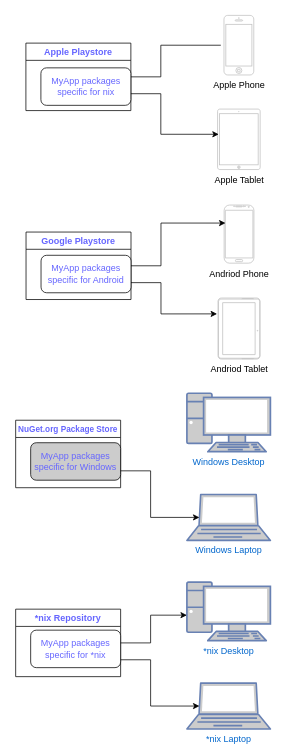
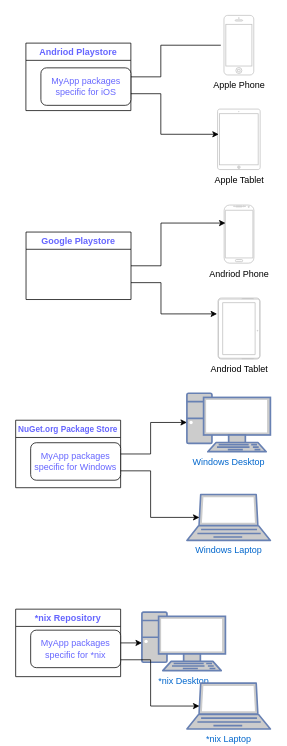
  <mxCell id="0" />
  <mxCell id="1" parent="0" />
  <mxCell id="2" style="edgeStyle=orthogonalEdgeStyle;rounded=0;orthogonalLoop=1;jettySize=auto;html=1;exitX=1;exitY=0.5;exitDx=0;exitDy=0;entryX=0.045;entryY=0.31;entryDx=0;entryDy=0;entryPerimeter=0;fontColor=#6666FF;" edge="1" parent="1"><mxGeometry relative="1" as="geometry"><Array as="points"><mxPoint x="265" y="657" /><mxPoint x="265" y="600" /></Array></mxGeometry></mxCell>
  <mxCell id="3" value="" style="group" vertex="1" connectable="0" parent="1"><mxGeometry x="33.645" y="20" width="312.461" height="205.637" as="geometry" /></mxCell>
  <mxCell id="4" value="Apple Phone" style="html=1;verticalLabelPosition=bottom;labelBackgroundColor=#ffffff;verticalAlign=top;shadow=0;dashed=0;strokeWidth=1;shape=mxgraph.ios7.misc.iphone;strokeColor=#c0c0c0;aspect=fixed;" parent="3" vertex="1"><mxGeometry x="264.196" width="39.748" height="79.496" as="geometry" /></mxCell>
  <mxCell id="5" value="Apple Tablet" style="html=1;verticalLabelPosition=bottom;labelBackgroundColor=#ffffff;verticalAlign=top;shadow=0;dashed=0;strokeWidth=1;shape=mxgraph.ios7.misc.ipad10inch;strokeColor=#c0c0c0;aspect=fixed;" parent="3" vertex="1"><mxGeometry x="255.678" y="125" width="56.783" height="80.637" as="geometry" /></mxCell>
  <mxCell id="6" style="edgeStyle=orthogonalEdgeStyle;rounded=0;orthogonalLoop=1;jettySize=auto;html=1;exitX=1;exitY=0.5;exitDx=0;exitDy=0;entryX=-0.106;entryY=0.501;entryDx=0;entryDy=0;entryPerimeter=0;fontColor=#6666FF;endArrow=none;" edge="1" parent="3" source="7" target="4"><mxGeometry relative="1" as="geometry"><Array as="points"><mxPoint x="180" y="82" /><mxPoint x="180" y="40" /></Array></mxGeometry></mxCell>
- <mxCell id="7" value="Apple Playstore" style="swimlane;fontColor=#6666FF;strokeWidth=1;" vertex="1" parent="3"><mxGeometry y="37" width="140" height="90" as="geometry" /></mxCell>
- <mxCell id="8" value="MyApp packages specific for nix" style="rounded=1;whiteSpace=wrap;html=1;fontColor=#6666FF;strokeWidth=1;" vertex="1" parent="7"><mxGeometry x="20" y="33" width="120" height="50" as="geometry" /></mxCell>
+ <mxCell id="7" value="Andriod Playstore" style="swimlane;fontColor=#6666FF;strokeWidth=1;" vertex="1" parent="3"><mxGeometry y="37" width="140" height="90" as="geometry" /></mxCell>
+ <mxCell id="8" value="MyApp packages specific for iOS" style="rounded=1;whiteSpace=wrap;html=1;fontColor=#6666FF;strokeWidth=1;" vertex="1" parent="7"><mxGeometry x="20" y="33" width="120" height="50" as="geometry" /></mxCell>
  <mxCell id="9" style="edgeStyle=orthogonalEdgeStyle;rounded=0;orthogonalLoop=1;jettySize=auto;html=1;exitX=1;exitY=0.75;exitDx=0;exitDy=0;entryX=0.027;entryY=0.417;entryDx=0;entryDy=0;entryPerimeter=0;fontColor=#6666FF;" edge="1" parent="3" source="7" target="5"><mxGeometry relative="1" as="geometry"><mxPoint x="150" y="92" as="sourcePoint" /><mxPoint x="269.983" y="49.827" as="targetPoint" /><Array as="points"><mxPoint x="180" y="105" /><mxPoint x="180" y="159" /></Array></mxGeometry></mxCell>
  <mxCell id="10" value="" style="group" vertex="1" connectable="0" parent="1"><mxGeometry x="20" y="776" width="339.752" height="195.86" as="geometry" /></mxCell>
- <mxCell id="11" value="*nix&amp;nbsp;Desktop" style="fontColor=#0066CC;verticalAlign=top;verticalLabelPosition=bottom;labelPosition=center;align=center;html=1;outlineConnect=0;fillColor=#CCCCCC;strokeColor=#6881B3;gradientColor=none;gradientDirection=north;strokeWidth=2;shape=mxgraph.networks.pc;container=0;" parent="10" vertex="1"><mxGeometry x="228.388" width="111.364" height="77.955" as="geometry" /></mxCell>
+ <mxCell id="11" value="*nix&amp;nbsp;Desktop" style="fontColor=#0066CC;verticalAlign=top;verticalLabelPosition=bottom;labelPosition=center;align=center;html=1;outlineConnect=0;fillColor=#CCCCCC;strokeColor=#6881B3;gradientColor=none;gradientDirection=north;strokeWidth=2;shape=mxgraph.networks.pc;container=0;" parent="10" vertex="1"><mxGeometry x="168.388" y="40" width="111.364" height="77.955" as="geometry" /></mxCell>
  <mxCell id="12" value="*nix Laptop" style="fontColor=#0066CC;verticalAlign=top;verticalLabelPosition=bottom;labelPosition=center;align=center;html=1;outlineConnect=0;fillColor=#CCCCCC;strokeColor=#6881B3;gradientColor=none;gradientDirection=north;strokeWidth=2;shape=mxgraph.networks.laptop;container=0;" parent="10" vertex="1"><mxGeometry x="228.388" y="134.61" width="111.364" height="61.25" as="geometry" /></mxCell>
  <mxCell id="13" value="*nix Repository" style="swimlane;fontColor=#6666FF;strokeWidth=1;" vertex="1" parent="10"><mxGeometry y="36" width="140" height="90" as="geometry" /></mxCell>
  <mxCell id="14" value="MyApp packages specific for *nix" style="rounded=1;whiteSpace=wrap;html=1;fontColor=#6666FF;strokeWidth=1;" vertex="1" parent="13"><mxGeometry x="20" y="28" width="120" height="50" as="geometry" /></mxCell>
  <mxCell id="15" style="edgeStyle=orthogonalEdgeStyle;rounded=0;orthogonalLoop=1;jettySize=auto;html=1;fontColor=#6666FF;exitX=1;exitY=0.5;exitDx=0;exitDy=0;" edge="1" parent="10" source="13" target="11"><mxGeometry x="200" y="-211.98" as="geometry"><mxPoint x="150" y="82" as="sourcePoint" /><mxPoint x="238.388" y="43.998" as="targetPoint" /><Array as="points"><mxPoint x="180" y="81" /><mxPoint x="180" y="44" /></Array></mxGeometry></mxCell>
  <mxCell id="16" style="edgeStyle=orthogonalEdgeStyle;rounded=0;orthogonalLoop=1;jettySize=auto;html=1;fontColor=#6666FF;exitX=1;exitY=0.75;exitDx=0;exitDy=0;entryX=0.15;entryY=0.5;entryDx=0;entryDy=0;entryPerimeter=0;" edge="1" parent="10" source="13" target="12"><mxGeometry x="200" y="-206.5" as="geometry"><mxPoint x="150" y="104" as="sourcePoint" /><mxPoint x="230" y="166" as="targetPoint" /><Array as="points"><mxPoint x="180" y="104" /><mxPoint x="180" y="165" /></Array></mxGeometry></mxCell>
  <mxCell id="17" value="" style="group" vertex="1" connectable="0" parent="1"><mxGeometry x="20" y="524" width="339.752" height="196.25" as="geometry" /></mxCell>
  <mxCell id="18" value="Windows Desktop" style="fontColor=#0066CC;verticalAlign=top;verticalLabelPosition=bottom;labelPosition=center;align=center;html=1;outlineConnect=0;fillColor=#CCCCCC;strokeColor=#6881B3;gradientColor=none;gradientDirection=north;strokeWidth=2;shape=mxgraph.networks.pc;container=0;" parent="17" vertex="1"><mxGeometry x="228.388" width="111.364" height="77.955" as="geometry" /></mxCell>
  <mxCell id="19" value="Windows Laptop" style="fontColor=#0066CC;verticalAlign=top;verticalLabelPosition=bottom;labelPosition=center;align=center;html=1;outlineConnect=0;fillColor=#CCCCCC;strokeColor=#6881B3;gradientColor=none;gradientDirection=north;strokeWidth=2;shape=mxgraph.networks.laptop;container=0;" parent="17" vertex="1"><mxGeometry x="228.388" y="135" width="111.364" height="61.25" as="geometry" /></mxCell>
  <mxCell id="20" value="NuGet.org Package Store" style="swimlane;fontColor=#6666FF;strokeWidth=1;fontSize=11;" vertex="1" parent="17"><mxGeometry y="36" width="140" height="90" as="geometry" /></mxCell>
- <mxCell id="21" value="MyApp packages specific for Windows" style="rounded=1;whiteSpace=wrap;html=1;fontColor=#6666FF;strokeWidth=1;fillColor=#cccccc;" vertex="1" parent="20"><mxGeometry x="20" y="30" width="120" height="50" as="geometry" /></mxCell>
+ <mxCell id="21" value="MyApp packages specific for Windows" style="rounded=1;whiteSpace=wrap;html=1;fontColor=#6666FF;strokeWidth=1;" vertex="1" parent="20"><mxGeometry x="20" y="30" width="120" height="50" as="geometry" /></mxCell>
+ <mxCell id="22" style="edgeStyle=orthogonalEdgeStyle;rounded=0;orthogonalLoop=1;jettySize=auto;html=1;entryX=0;entryY=0.5;entryDx=0;entryDy=0;entryPerimeter=0;fontColor=#6666FF;exitX=1;exitY=0.5;exitDx=0;exitDy=0;" edge="1" parent="17" source="20" target="18"><mxGeometry x="190" y="-217" as="geometry"><mxPoint x="150" y="76" as="sourcePoint" /><mxPoint x="275.984" y="-216.972" as="targetPoint" /><Array as="points"><mxPoint x="180" y="81" /><mxPoint x="180" y="39" /></Array></mxGeometry></mxCell>
  <mxCell id="23" style="edgeStyle=orthogonalEdgeStyle;rounded=0;orthogonalLoop=1;jettySize=auto;html=1;fontColor=#6666FF;exitX=1;exitY=0.75;exitDx=0;exitDy=0;entryX=0.15;entryY=0.5;entryDx=0;entryDy=0;entryPerimeter=0;" edge="1" parent="17" source="20" target="19"><mxGeometry x="200" y="-207" as="geometry"><mxPoint x="150" y="91" as="sourcePoint" /><mxPoint x="210" y="166" as="targetPoint" /><Array as="points"><mxPoint x="180" y="104" /><mxPoint x="180" y="166" /></Array></mxGeometry></mxCell>
  <mxCell id="24" value="" style="group" vertex="1" connectable="0" parent="1"><mxGeometry x="33.841" y="273" width="312.07" height="205.39" as="geometry" /></mxCell>
  <mxCell id="25" value="Andriod Phone" style="verticalLabelPosition=bottom;verticalAlign=top;html=1;shadow=0;dashed=0;strokeWidth=1;shape=mxgraph.android.phone2;strokeColor=#c0c0c0;aspect=fixed;" parent="24" vertex="1"><mxGeometry x="264.196" width="39.748" height="77.508" as="geometry" /></mxCell>
  <mxCell id="26" value="Andriod Tablet" style="verticalLabelPosition=bottom;verticalAlign=top;html=1;shadow=0;dashed=0;strokeWidth=1;shape=mxgraph.android.tab2;strokeColor=#c0c0c0;aspect=fixed;" parent="24" vertex="1"><mxGeometry x="256.07" y="124" width="56" height="81.39" as="geometry" /></mxCell>
  <mxCell id="27" value="Google Playstore" style="swimlane;fontColor=#6666FF;strokeWidth=1;" vertex="1" parent="24"><mxGeometry y="36" width="140" height="90" as="geometry" /></mxCell>
- <mxCell id="28" value="MyApp packages specific for Android" style="rounded=1;whiteSpace=wrap;html=1;fontColor=#6666FF;strokeWidth=1;" vertex="1" parent="27"><mxGeometry x="20" y="31" width="120" height="50" as="geometry" /></mxCell>
  <mxCell id="29" style="edgeStyle=orthogonalEdgeStyle;rounded=0;orthogonalLoop=1;jettySize=auto;html=1;exitX=1;exitY=0.5;exitDx=0;exitDy=0;entryX=0.045;entryY=0.31;entryDx=0;entryDy=0;entryPerimeter=0;fontColor=#6666FF;" edge="1" parent="24" source="27" target="25"><mxGeometry x="180" y="24" as="geometry"><Array as="points"><mxPoint x="180" y="81" /><mxPoint x="180" y="24" /></Array></mxGeometry></mxCell>
  <mxCell id="30" style="edgeStyle=orthogonalEdgeStyle;rounded=0;orthogonalLoop=1;jettySize=auto;html=1;exitX=1;exitY=0.75;exitDx=0;exitDy=0;entryX=-0.023;entryY=0.26;entryDx=0;entryDy=0;entryPerimeter=0;fontColor=#6666FF;" edge="1" parent="24" source="27" target="26"><mxGeometry x="180" y="24" as="geometry"><mxPoint x="150" y="91" as="sourcePoint" /><mxPoint x="275.984" y="34.028" as="targetPoint" /><Array as="points"><mxPoint x="180" y="104" /><mxPoint x="180" y="145" /></Array></mxGeometry></mxCell>
